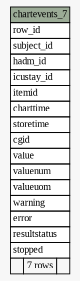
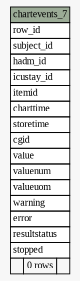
  digraph {
    bgcolor="#f7f7f7"
    fontname="Liberation Serif"
    fontsize=11
    nodesep=0.18
    rankdir=RL
    ranksep=0.46
-   n1 [fontname="Liberation Serif" fontsize=11 label=<     <TABLE BORDER="0" CELLBORDER="1" CELLSPACING="0" BGCOLOR="#ffffff">       <TR><TD COLSPAN="3" BGCOLOR="#9bab96" ALIGN="CENTER">chartevents_7</TD></TR>       <TR><TD PORT="row_id" COLSPAN="3" ALIGN="LEFT">row_id</TD></TR>       <TR><TD PORT="subject_id" COLSPAN="3" ALIGN="LEFT">subject_id</TD></TR>       <TR><TD PORT="hadm_id" COLSPAN="3" ALIGN="LEFT">hadm_id</TD></TR>       <TR><TD PORT="icustay_id" COLSPAN="3" ALIGN="LEFT">icustay_id</TD></TR>       <TR><TD PORT="itemid" COLSPAN="3" ALIGN="LEFT">itemid</TD></TR>       <TR><TD PORT="charttime" COLSPAN="3" ALIGN="LEFT">charttime</TD></TR>       <TR><TD PORT="storetime" COLSPAN="3" ALIGN="LEFT">storetime</TD></TR>       <TR><TD PORT="cgid" COLSPAN="3" ALIGN="LEFT">cgid</TD></TR>       <TR><TD PORT="value" COLSPAN="3" ALIGN="LEFT">value</TD></TR>       <TR><TD PORT="valuenum" COLSPAN="3" ALIGN="LEFT">valuenum</TD></TR>       <TR><TD PORT="valueuom" COLSPAN="3" ALIGN="LEFT">valueuom</TD></TR>       <TR><TD PORT="warning" COLSPAN="3" ALIGN="LEFT">warning</TD></TR>       <TR><TD PORT="error" COLSPAN="3" ALIGN="LEFT">error</TD></TR>       <TR><TD PORT="resultstatus" COLSPAN="3" ALIGN="LEFT">resultstatus</TD></TR>       <TR><TD PORT="stopped" COLSPAN="3" ALIGN="LEFT">stopped</TD></TR>       <TR><TD ALIGN="LEFT" BGCOLOR="#f7f7f7">  </TD><TD ALIGN="RIGHT" BGCOLOR="#f7f7f7">7 rows</TD><TD ALIGN="RIGHT" BGCOLOR="#f7f7f7">  </TD></TR>     </TABLE>> shape=plaintext]
+   n1 [fontname="Liberation Serif" fontsize=11 label=<     <TABLE BORDER="0" CELLBORDER="1" CELLSPACING="0" BGCOLOR="#ffffff">       <TR><TD COLSPAN="3" BGCOLOR="#9bab96" ALIGN="CENTER">chartevents_7</TD></TR>       <TR><TD PORT="row_id" COLSPAN="3" ALIGN="LEFT">row_id</TD></TR>       <TR><TD PORT="subject_id" COLSPAN="3" ALIGN="LEFT">subject_id</TD></TR>       <TR><TD PORT="hadm_id" COLSPAN="3" ALIGN="LEFT">hadm_id</TD></TR>       <TR><TD PORT="icustay_id" COLSPAN="3" ALIGN="LEFT">icustay_id</TD></TR>       <TR><TD PORT="itemid" COLSPAN="3" ALIGN="LEFT">itemid</TD></TR>       <TR><TD PORT="charttime" COLSPAN="3" ALIGN="LEFT">charttime</TD></TR>       <TR><TD PORT="storetime" COLSPAN="3" ALIGN="LEFT">storetime</TD></TR>       <TR><TD PORT="cgid" COLSPAN="3" ALIGN="LEFT">cgid</TD></TR>       <TR><TD PORT="value" COLSPAN="3" ALIGN="LEFT">value</TD></TR>       <TR><TD PORT="valuenum" COLSPAN="3" ALIGN="LEFT">valuenum</TD></TR>       <TR><TD PORT="valueuom" COLSPAN="3" ALIGN="LEFT">valueuom</TD></TR>       <TR><TD PORT="warning" COLSPAN="3" ALIGN="LEFT">warning</TD></TR>       <TR><TD PORT="error" COLSPAN="3" ALIGN="LEFT">error</TD></TR>       <TR><TD PORT="resultstatus" COLSPAN="3" ALIGN="LEFT">resultstatus</TD></TR>       <TR><TD PORT="stopped" COLSPAN="3" ALIGN="LEFT">stopped</TD></TR>       <TR><TD ALIGN="LEFT" BGCOLOR="#f7f7f7">  </TD><TD ALIGN="RIGHT" BGCOLOR="#f7f7f7">0 rows</TD><TD ALIGN="RIGHT" BGCOLOR="#f7f7f7">  </TD></TR>     </TABLE>> shape=plaintext]
  }
